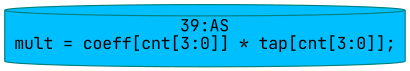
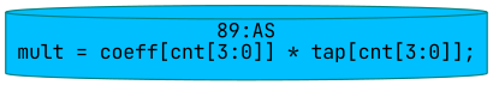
  strict digraph {
    fontname="JetBrains Mono"
-   n1 [ast="<pyverilog.vparser.ast.Assign object at 0x7fc74ab3eed0>" def_var="['mult']" fillcolor=deepskyblue label="39:AS\nmult = coeff[cnt[3:0]] * tap[cnt[3:0]];" statements="[]" style=filled typ=Assign use_var="['coeff', 'cnt', 'tap', 'cnt']" color=teal shape=cylinder fontname="JetBrains Mono"]
+   n1 [ast="<pyverilog.vparser.ast.Assign object at 0x7fc74ab3eed0>" def_var="['mult']" fillcolor=deepskyblue label="89:AS\nmult = coeff[cnt[3:0]] * tap[cnt[3:0]];" statements="[]" style=filled typ=Assign use_var="['coeff', 'cnt', 'tap', 'cnt']" color=teal shape=cylinder fontname="JetBrains Mono"]
  }
